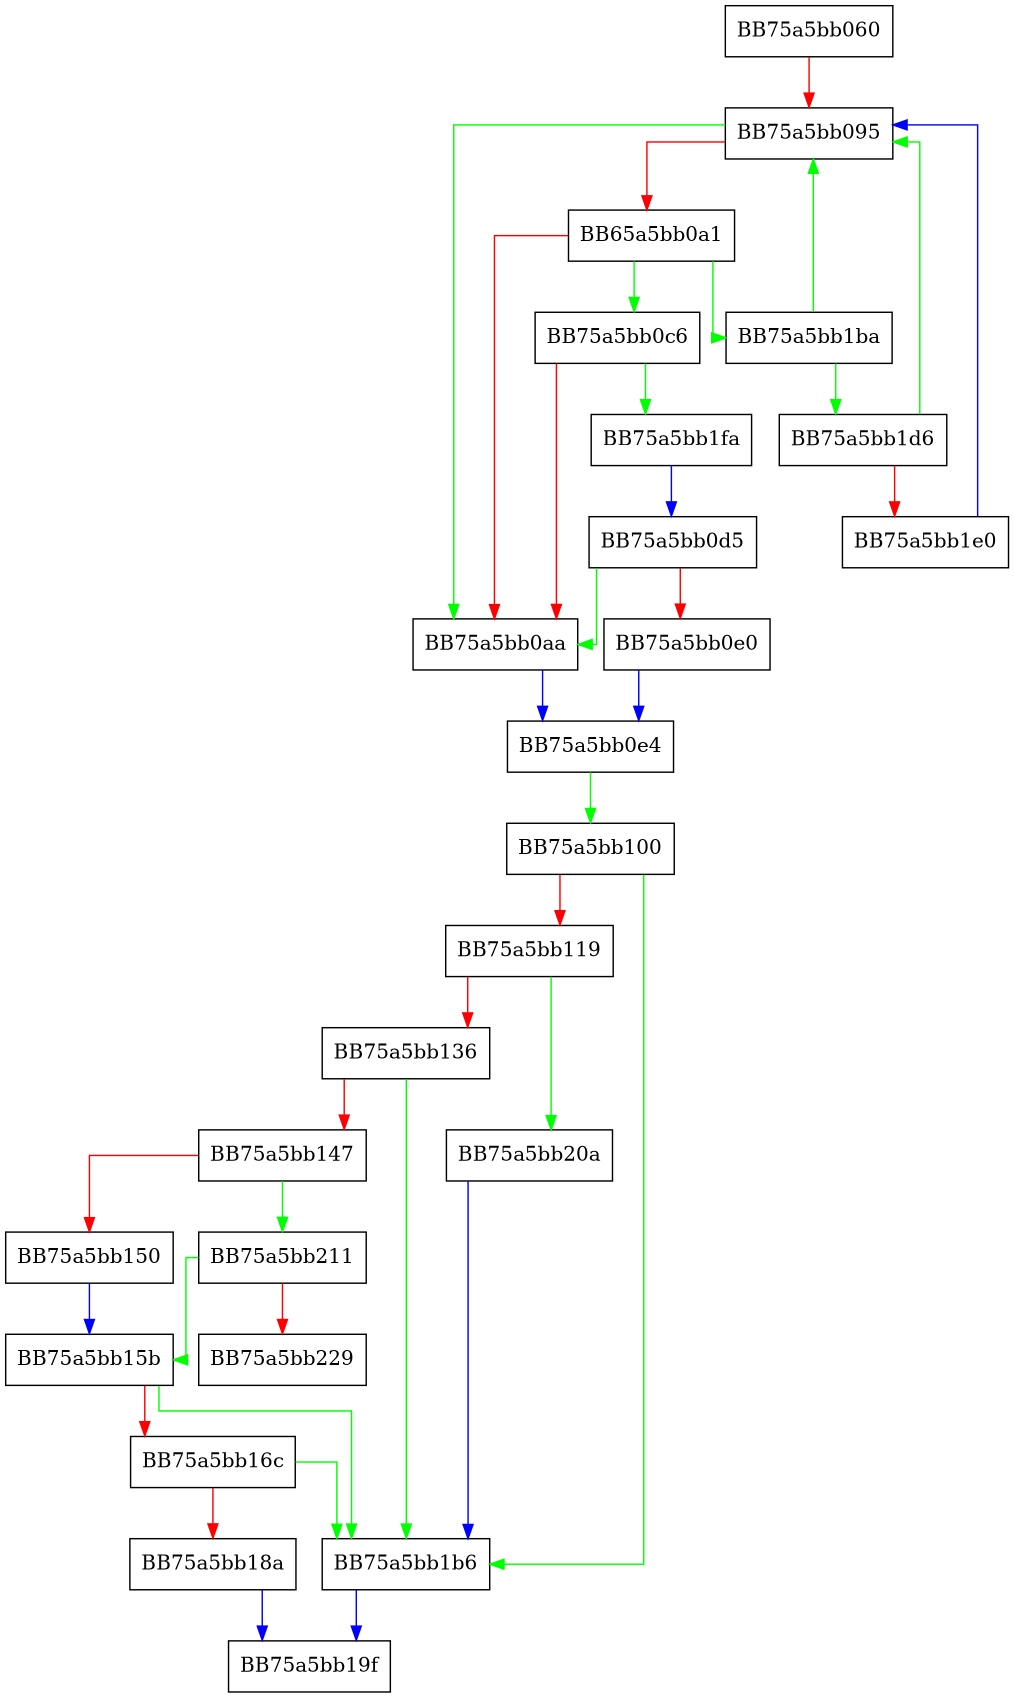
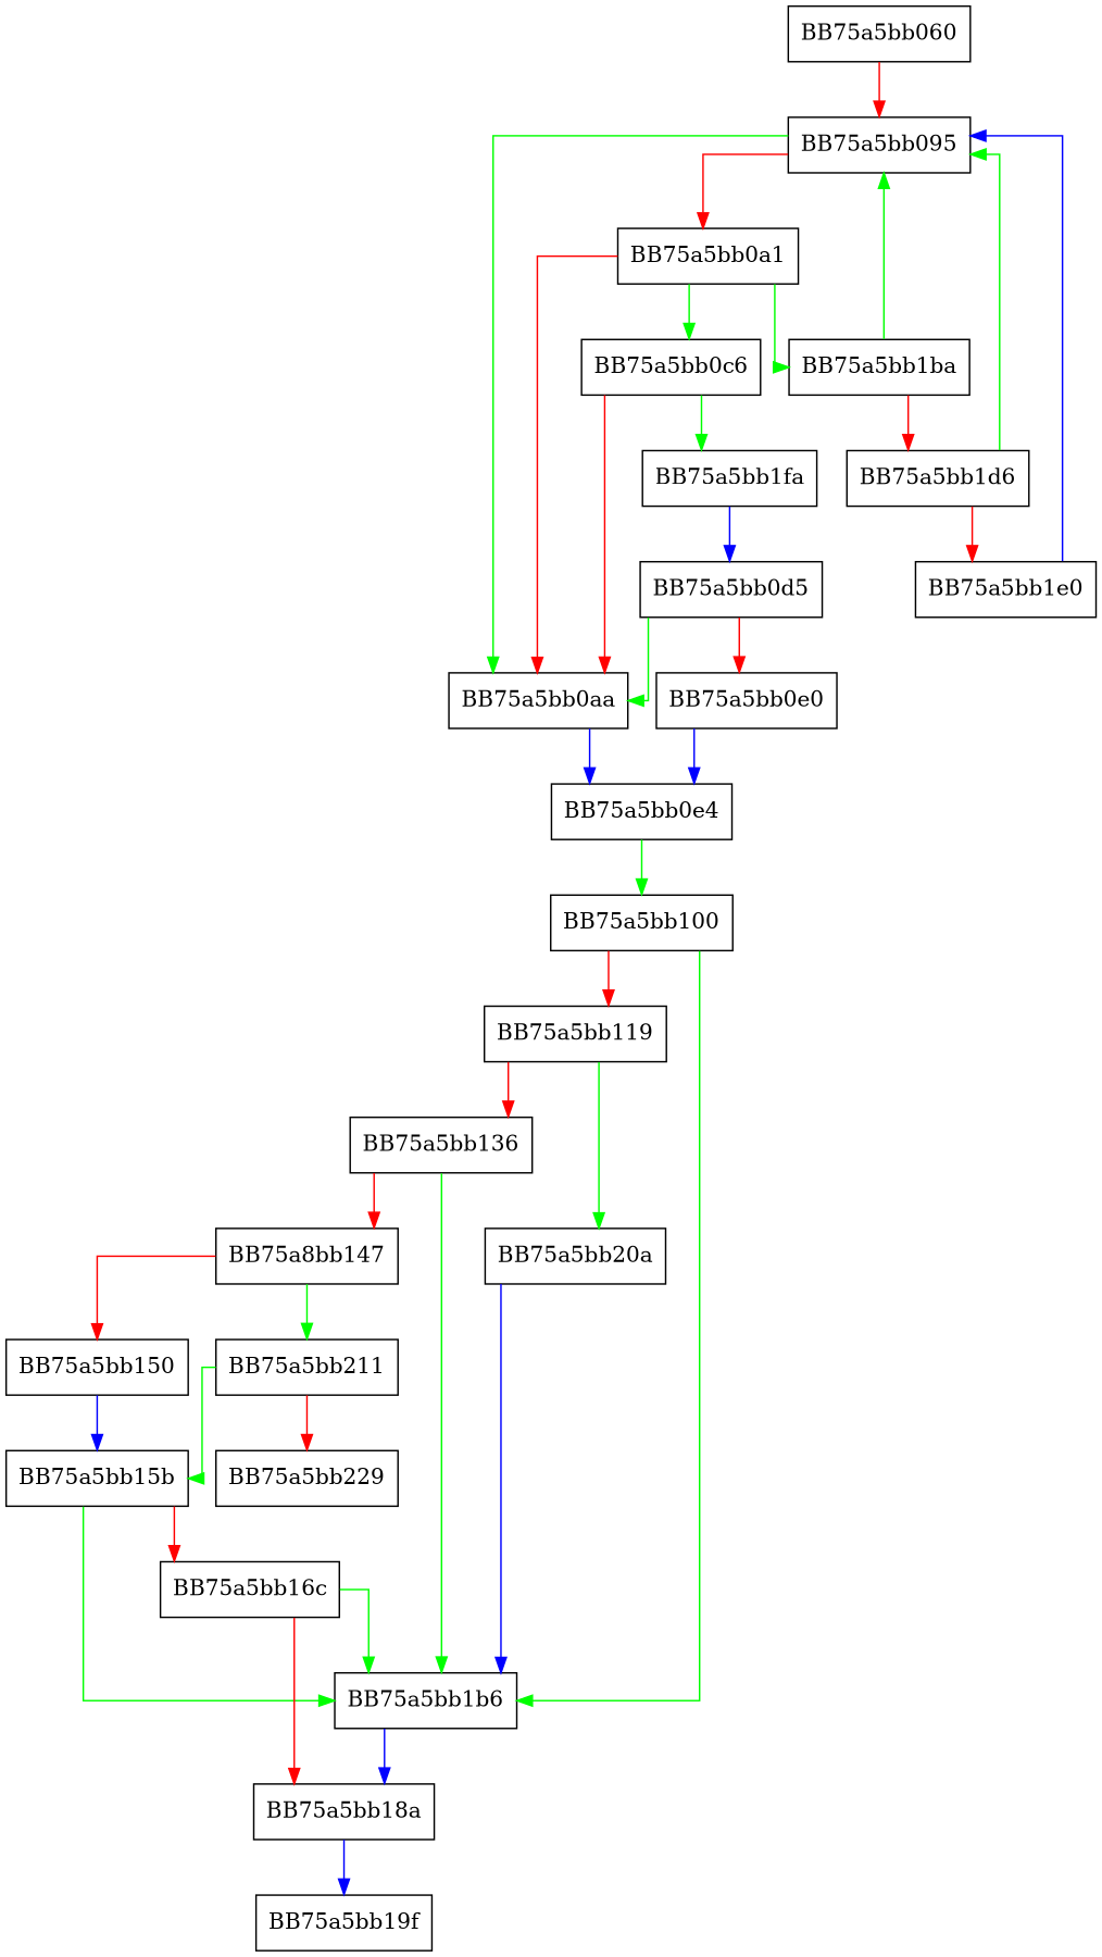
  digraph {
    splines=ortho
    node [shape=box]
    edge [color=green]
    BB75a5bb060
    BB75a5bb095
    BB75a5bb1ba
    BB75a5bb1d6
    BB75a5bb0aa
-   BB75a5bb0a1 [label=BB65a5bb0a1]
+   BB75a5bb0a1
    BB75a5bb1e0
    BB75a5bb0e4
    BB75a5bb0c6
    BB75a5bb100
    BB75a5bb1fa
    BB75a5bb0d5
    BB75a5bb0e0
    BB75a5bb1b6
    BB75a5bb119
    BB75a5bb19f
    BB75a5bb20a
    BB75a5bb136
-   BB75a5bb147
+   BB75a5bb147 [label=BB75a8bb147]
    BB75a5bb211
    BB75a5bb150
    BB75a5bb15b
    BB75a5bb229
    BB75a5bb16c
    BB75a5bb18a
    BB75a5bb060 -> BB75a5bb095 [color=red]
    BB75a5bb095 -> BB75a5bb0aa
    BB75a5bb095 -> BB75a5bb0a1 [color=red]
    BB75a5bb1ba -> BB75a5bb095
-   BB75a5bb1ba -> BB75a5bb1d6
+   BB75a5bb1ba -> BB75a5bb1d6 [color=red]
    BB75a5bb1d6 -> BB75a5bb095
    BB75a5bb1d6 -> BB75a5bb1e0 [color=red]
    BB75a5bb0aa -> BB75a5bb0e4 [color=blue]
    BB75a5bb0a1 -> BB75a5bb1ba
    BB75a5bb0a1 -> BB75a5bb0aa [color=red]
    BB75a5bb0a1 -> BB75a5bb0c6
    BB75a5bb1e0 -> BB75a5bb095 [color=blue]
    BB75a5bb0e4 -> BB75a5bb100
    BB75a5bb0c6 -> BB75a5bb0aa [color=red]
    BB75a5bb0c6 -> BB75a5bb1fa
    BB75a5bb100 -> BB75a5bb1b6
    BB75a5bb100 -> BB75a5bb119 [color=red]
    BB75a5bb1fa -> BB75a5bb0d5 [color=blue]
    BB75a5bb0d5 -> BB75a5bb0aa
    BB75a5bb0d5 -> BB75a5bb0e0 [color=red]
    BB75a5bb0e0 -> BB75a5bb0e4 [color=blue]
-   BB75a5bb1b6 -> BB75a5bb19f [color=blue]
+   BB75a5bb1b6 -> BB75a5bb18a [color=blue]
    BB75a5bb119 -> BB75a5bb20a
    BB75a5bb119 -> BB75a5bb136 [color=red]
    BB75a5bb20a -> BB75a5bb1b6 [color=blue]
    BB75a5bb136 -> BB75a5bb1b6
    BB75a5bb136 -> BB75a5bb147 [color=red]
    BB75a5bb147 -> BB75a5bb211
    BB75a5bb147 -> BB75a5bb150 [color=red]
    BB75a5bb211 -> BB75a5bb15b
    BB75a5bb211 -> BB75a5bb229 [color=red]
    BB75a5bb150 -> BB75a5bb15b [color=blue]
    BB75a5bb15b -> BB75a5bb1b6
    BB75a5bb15b -> BB75a5bb16c [color=red]
    BB75a5bb16c -> BB75a5bb1b6
    BB75a5bb16c -> BB75a5bb18a [color=red]
    BB75a5bb18a -> BB75a5bb19f [color=blue]
  }
